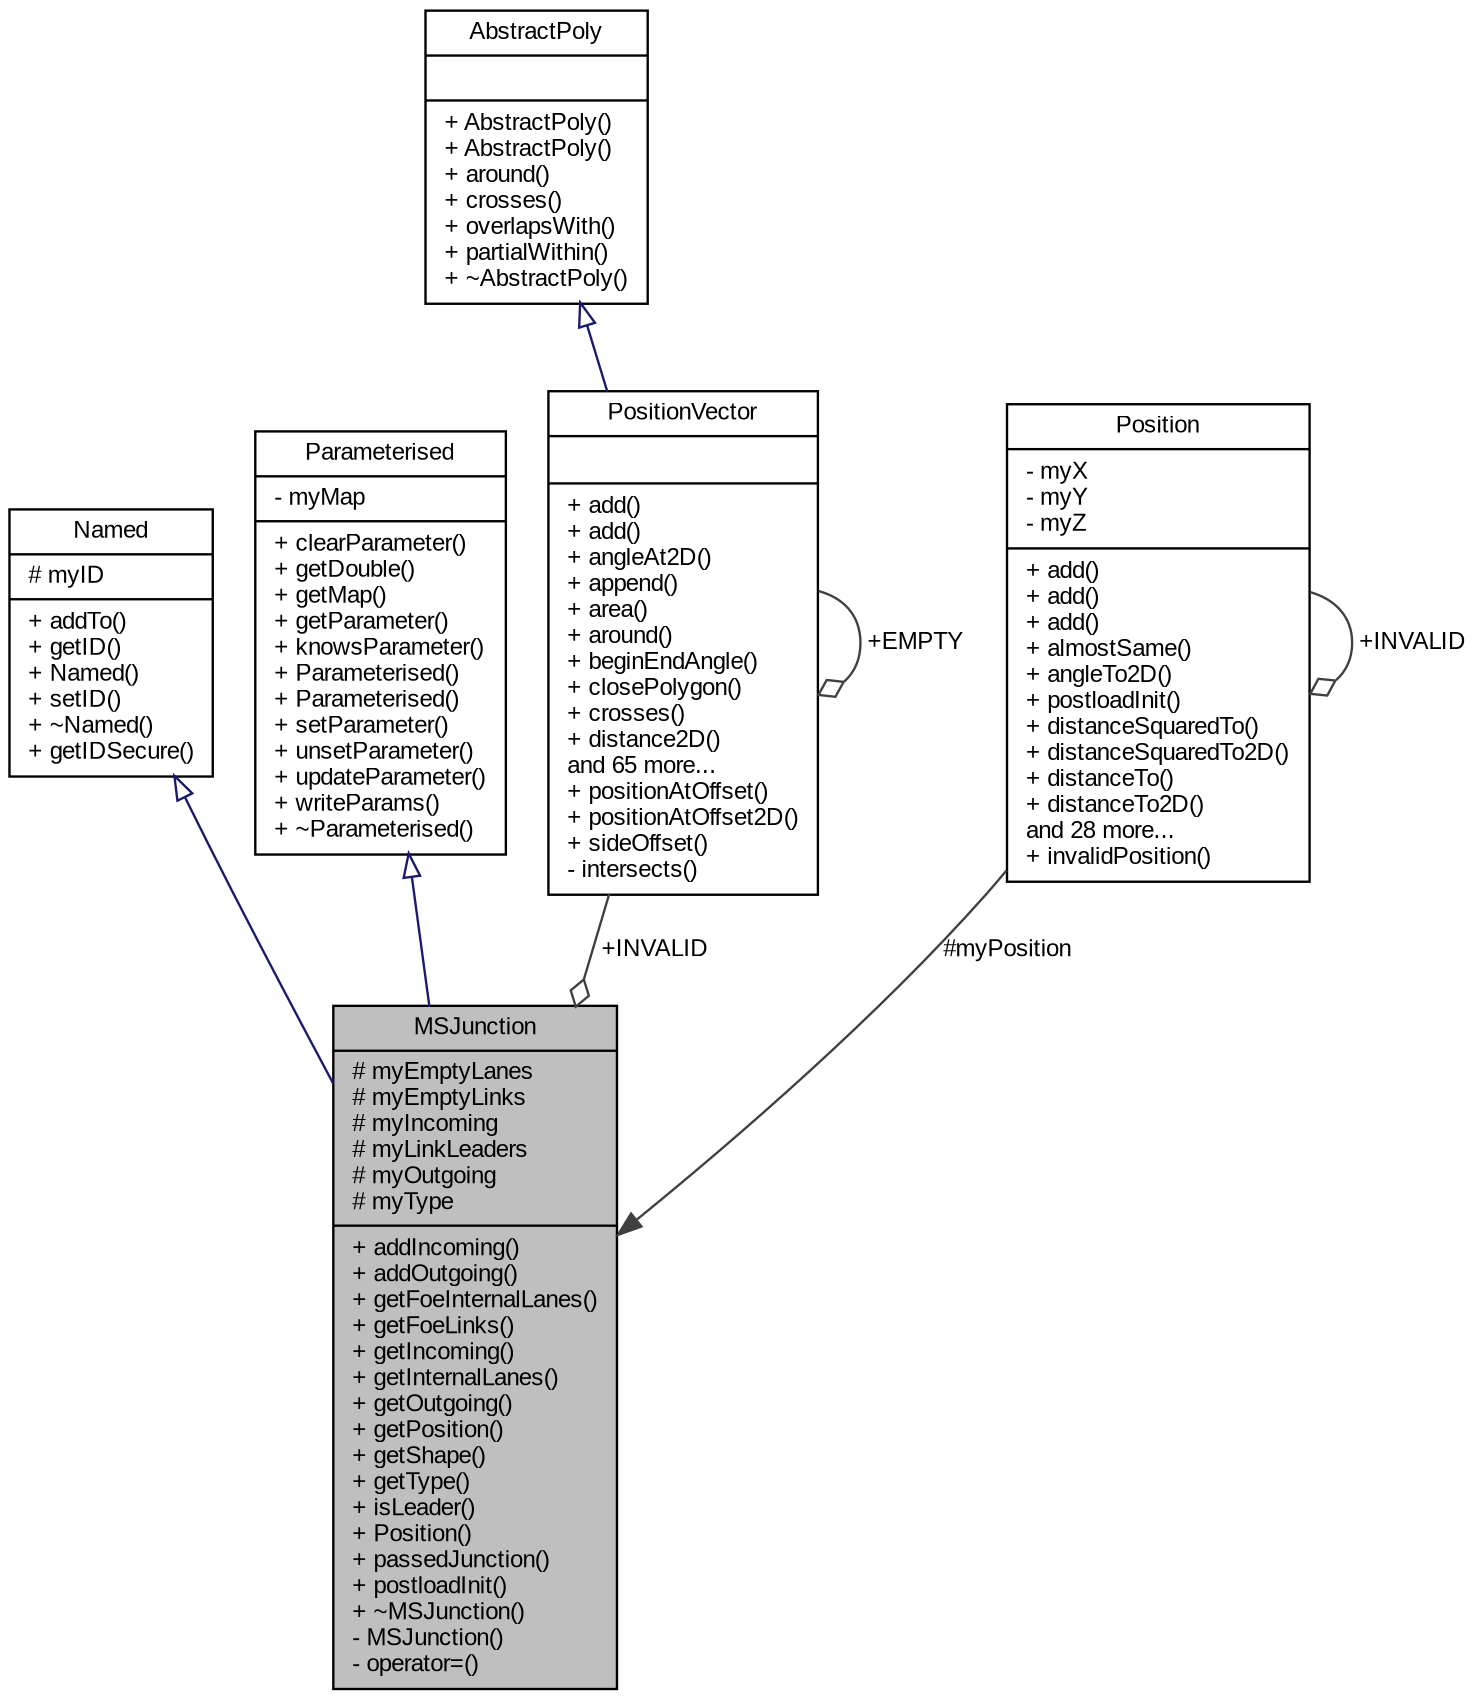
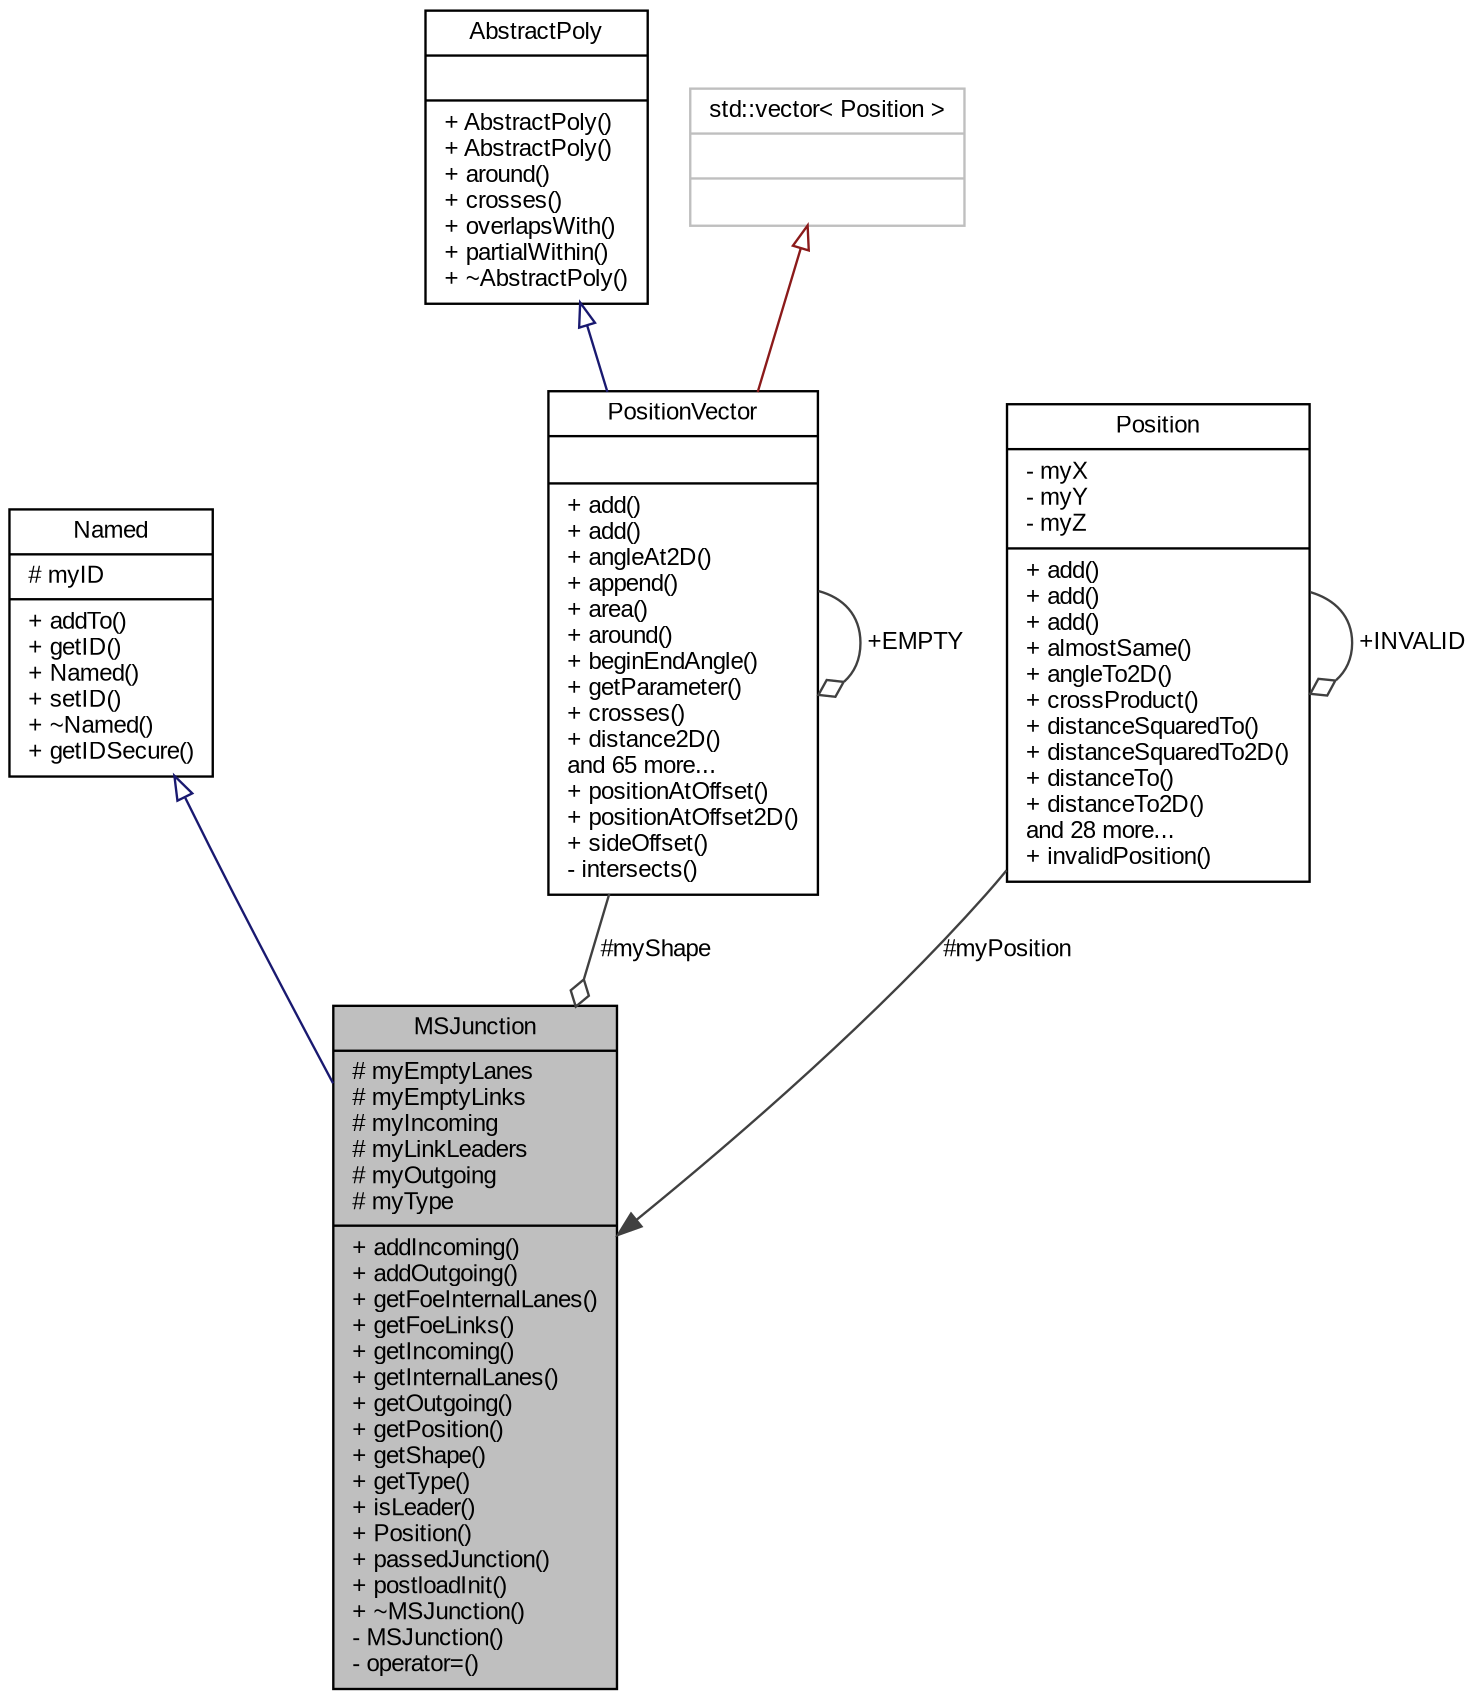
  digraph {
    fontname="Liberation Sans"
    node [color=black fillcolor=white fontname="Liberation Sans" fontsize=10 shape=record style=filled]
    edge [color=grey25 fontname="Liberation Sans" fontsize=10 labelfontname=Helvetica labelfontsize=10 style=solid]
    n1 [fillcolor=grey75 fontcolor=black height=0.2 label="{MSJunction\n|# myEmptyLanes\l# myEmptyLinks\l# myIncoming\l# myLinkLeaders\l# myOutgoing\l# myType\l|+ addIncoming()\l+ addOutgoing()\l+ getFoeInternalLanes()\l+ getFoeLinks()\l+ getIncoming()\l+ getInternalLanes()\l+ getOutgoing()\l+ getPosition()\l+ getShape()\l+ getType()\l+ isLeader()\l+ Position()\l+ passedJunction()\l+ postloadInit()\l+ ~MSJunction()\l- MSJunction()\l- operator=()\l}" width=0.4]
    n2 [height=0.2 label="{Named\n|# myID\l|+ addTo()\l+ getID()\l+ Named()\l+ setID()\l+ ~Named()\l+ getIDSecure()\l}" width=0.4]
-   n3 [height=0.2 label="{Parameterised\n|- myMap\l|+ clearParameter()\l+ getDouble()\l+ getMap()\l+ getParameter()\l+ knowsParameter()\l+ Parameterised()\l+ Parameterised()\l+ setParameter()\l+ unsetParameter()\l+ updateParameter()\l+ writeParams()\l+ ~Parameterised()\l}" width=0.4]
-   n4 [height=0.2 label="{PositionVector\n||+ add()\l+ add()\l+ angleAt2D()\l+ append()\l+ area()\l+ around()\l+ beginEndAngle()\l+ closePolygon()\l+ crosses()\l+ distance2D()\land 65 more...\l+ positionAtOffset()\l+ positionAtOffset2D()\l+ sideOffset()\l- intersects()\l}" width=0.4]
+   n4 [height=0.2 label="{PositionVector\n||+ add()\l+ add()\l+ angleAt2D()\l+ append()\l+ area()\l+ around()\l+ beginEndAngle()\l+ getParameter()\l+ crosses()\l+ distance2D()\land 65 more...\l+ positionAtOffset()\l+ positionAtOffset2D()\l+ sideOffset()\l- intersects()\l}" width=0.4]
    n5 [height=0.2 label="{AbstractPoly\n||+ AbstractPoly()\l+ AbstractPoly()\l+ around()\l+ crosses()\l+ overlapsWith()\l+ partialWithin()\l+ ~AbstractPoly()\l}" width=0.4]
-   n7 [height=0.2 label="{Position\n|- myX\l- myY\l- myZ\l|+ add()\l+ add()\l+ add()\l+ almostSame()\l+ angleTo2D()\l+ postloadInit()\l+ distanceSquaredTo()\l+ distanceSquaredTo2D()\l+ distanceTo()\l+ distanceTo2D()\land 28 more...\l+ invalidPosition()\l}" width=0.4]
+   n6 [color=grey75 height=0.2 label="{std::vector\< Position \>\n||}" width=0.4]
+   n7 [height=0.2 label="{Position\n|- myX\l- myY\l- myZ\l|+ add()\l+ add()\l+ add()\l+ almostSame()\l+ angleTo2D()\l+ crossProduct()\l+ distanceSquaredTo()\l+ distanceSquaredTo2D()\l+ distanceTo()\l+ distanceTo2D()\land 28 more...\l+ invalidPosition()\l}" width=0.4]
    n2 -> n1 [arrowtail=onormal color=midnightblue dir=back]
-   n3 -> n1 [arrowtail=onormal color=midnightblue dir=back]
-   n4 -> n1 [arrowhead=odiamond label=" +INVALID"]
+   n4 -> n1 [arrowhead=odiamond label=" #myShape"]
    n4 -> n4 [arrowhead=odiamond label=" +EMPTY"]
    n5 -> n4 [arrowtail=onormal color=midnightblue dir=back]
+   n6 -> n4 [arrowtail=onormal color=firebrick4 dir=back]
    n7 -> n1 [arrowhead=normal label=" #myPosition"]
    n7 -> n7 [arrowhead=odiamond label=" +INVALID"]
  }
